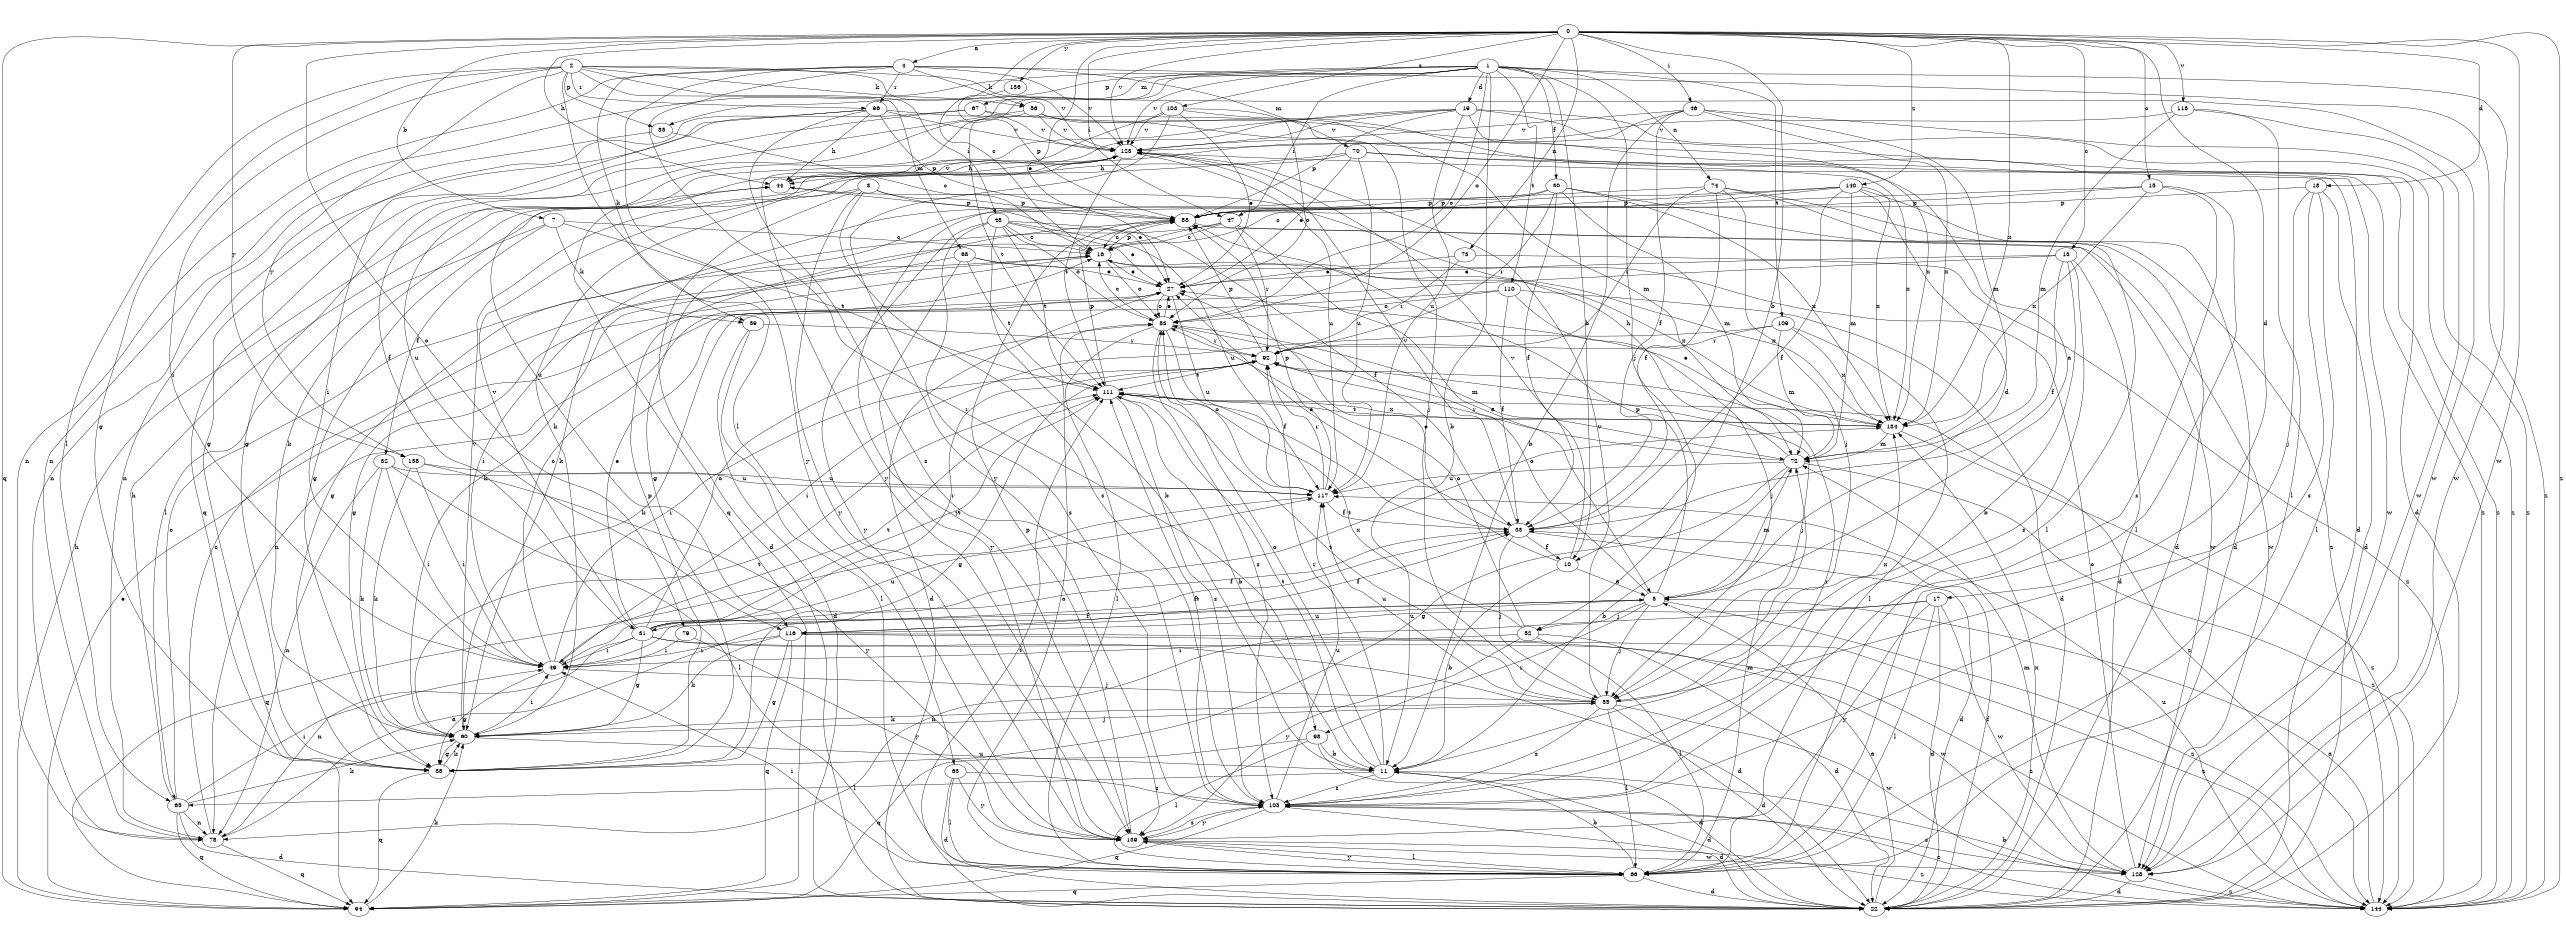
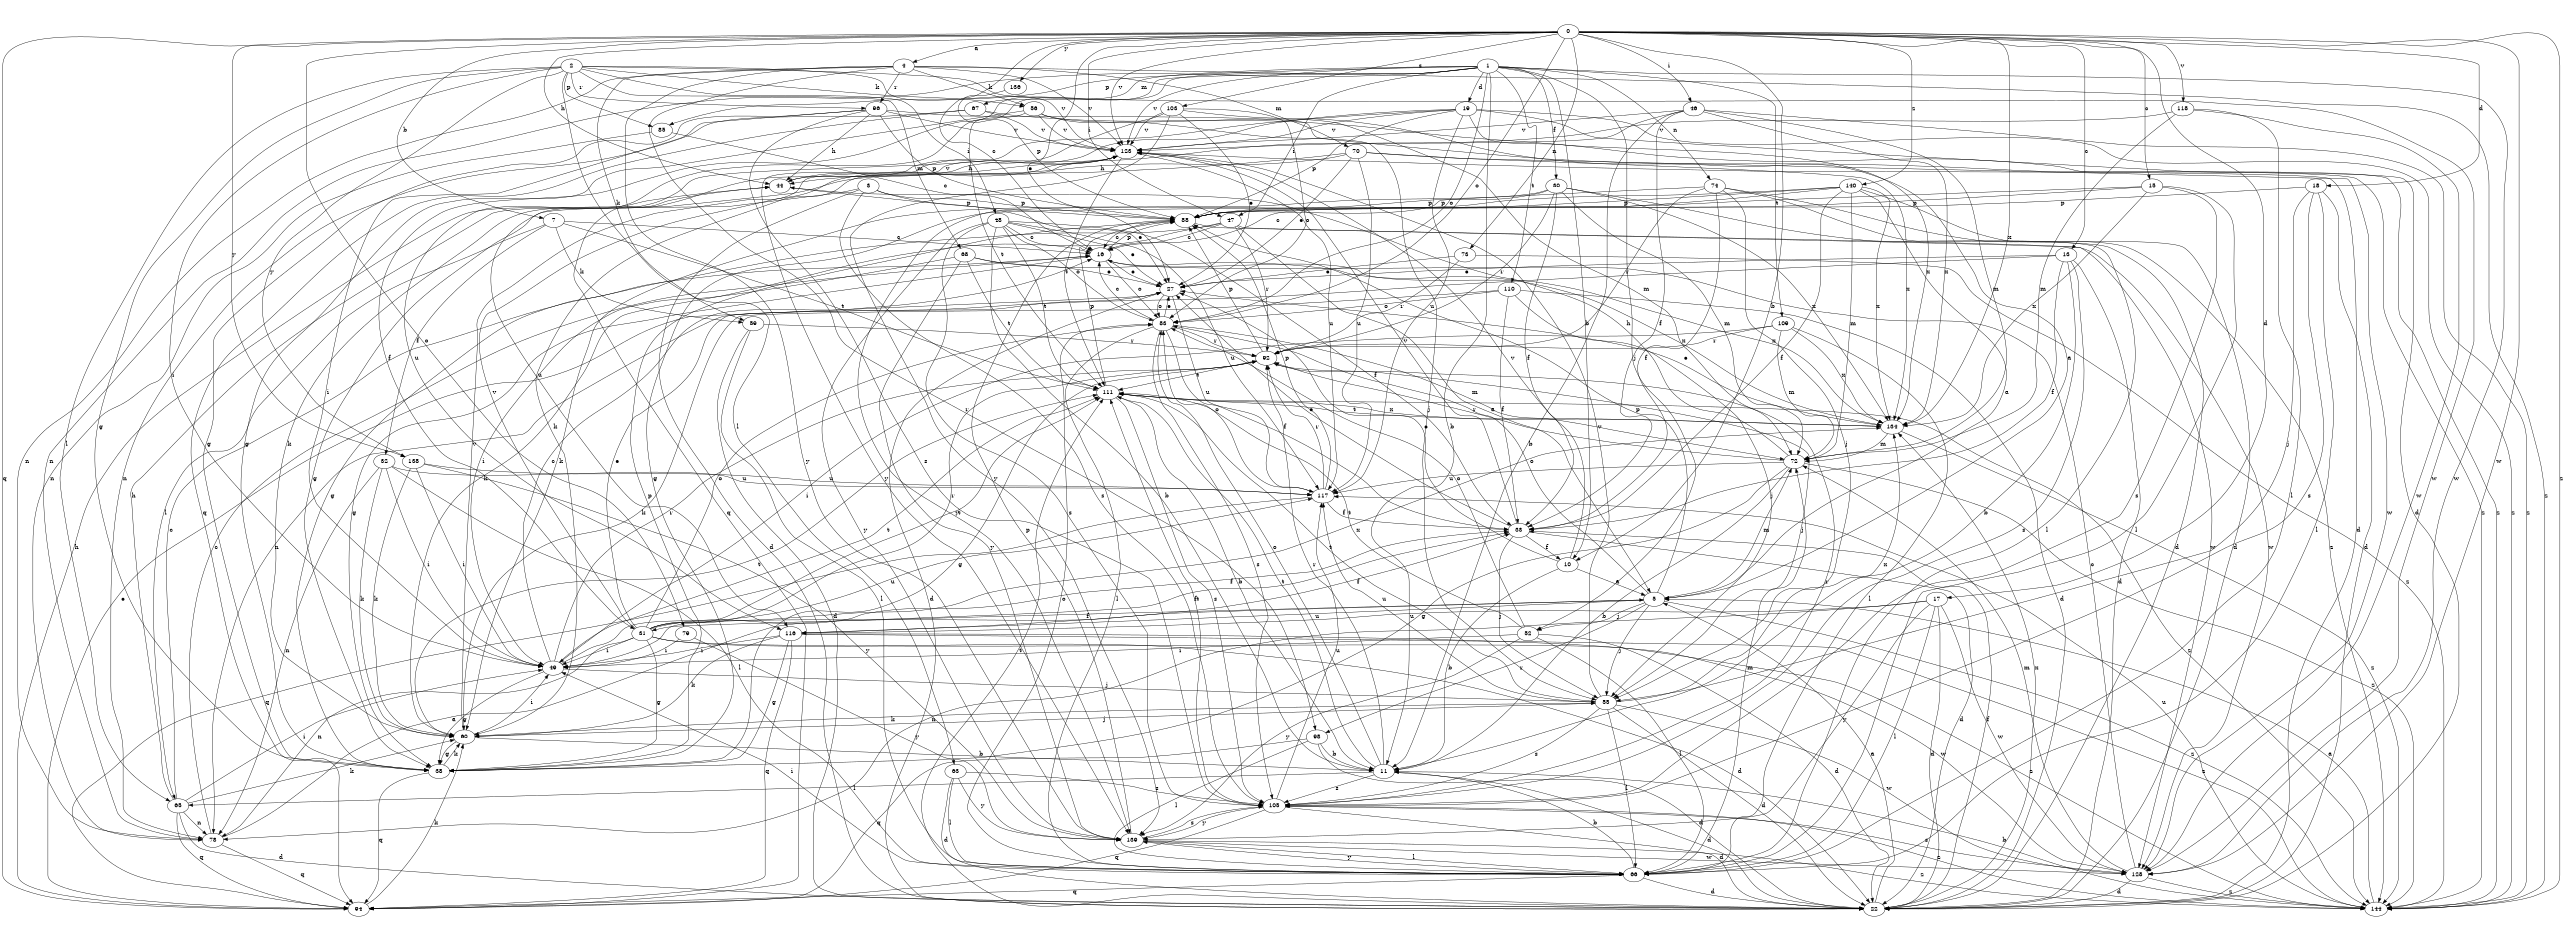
  strict digraph {
    0
    4
    7
    10
    13
    15
    16
    17
    18
    27
    44
    46
    47
    73
    79
    83
    94
    103
    118
    123
    128
    134
    136
    138
    140
    144
    78
    56
    96
    139
    59
    70
    98
    65
    32
    111
    11
    5
    22
    105
    33
    38
    88
    66
    116
    55
    117
    72
    60
    n50 [label=92]
    49
    1
    19
    30
    31
    52
    67
    74
    85
    109
    110
    2
    48
    63
    68
    3
    0 -> 4 [label=a]
    0 -> 7 [label=b]
    0 -> 10 [label=b]
    0 -> 13 [label=c]
    0 -> 15 [label=c]
    0 -> 16 [label=c]
    0 -> 17 [label=d]
    0 -> 18 [label=d]
    0 -> 27 [label=e]
    0 -> 44 [label=h]
    0 -> 46 [label=i]
    0 -> 47 [label=i]
    0 -> 73 [label=n]
    0 -> 79 [label=o]
    0 -> 83 [label=o]
    0 -> 94 [label=q]
    0 -> 103 [label=s]
    0 -> 118 [label=v]
    0 -> 123 [label=v]
    0 -> 128 [label=w]
    0 -> 134 [label=x]
    0 -> 136 [label=y]
    0 -> 138 [label=y]
    0 -> 140 [label=z]
    0 -> 144 [label=z]
    4 -> 123 [label=v]
    4 -> 144 [label=z]
    4 -> 78 [label=n]
    4 -> 56 [label=k]
    4 -> 96 [label=r]
    4 -> 139 [label=y]
    4 -> 59 [label=k]
    4 -> 70 [label=m]
    4 -> 98 [label=r]
    7 -> 16 [label=c]
    7 -> 59 [label=k]
    7 -> 65 [label=l]
    7 -> 32 [label=f]
    7 -> 111 [label=t]
    10 -> 27 [label=e]
    10 -> 123 [label=v]
    10 -> 11 [label=b]
    10 -> 5 [label=a]
    13 -> 27 [label=e]
    13 -> 78 [label=n]
    13 -> 11 [label=b]
    13 -> 22 [label=d]
    13 -> 105 [label=s]
    13 -> 33 [label=f]
    15 -> 134 [label=x]
    15 -> 105 [label=s]
    15 -> 38 [label=g]
    15 -> 88 [label=p]
    15 -> 66 [label=l]
    16 -> 27 [label=e]
    16 -> 83 [label=o]
    16 -> 134 [label=x]
    16 -> 38 [label=g]
    16 -> 88 [label=p]
    17 -> 128 [label=w]
    17 -> 78 [label=n]
    17 -> 139 [label=y]
    17 -> 22 [label=d]
    17 -> 66 [label=l]
    17 -> 116 [label=u]
    18 -> 22 [label=d]
    18 -> 105 [label=s]
    18 -> 88 [label=p]
    18 -> 66 [label=l]
    18 -> 55 [label=j]
    27 -> 83 [label=o]
    27 -> 22 [label=d]
    27 -> 117 [label=u]
    44 -> 123 [label=v]
    44 -> 88 [label=p]
    46 -> 123 [label=v]
    46 -> 134 [label=x]
    46 -> 144 [label=z]
    46 -> 11 [label=b]
    46 -> 33 [label=f]
    46 -> 72 [label=m]
    46 -> 60 [label=k]
    47 -> 16 [label=c]
    47 -> 128 [label=w]
    47 -> 5 [label=a]
    47 -> 38 [label=g]
    47 -> 60 [label=k]
    47 -> n50 [label=r]
    73 -> 27 [label=e]
    73 -> 144 [label=z]
    73 -> n50 [label=r]
    79 -> 139 [label=y]
    79 -> 49 [label=i]
    83 -> 16 [label=c]
    83 -> 27 [label=e]
    83 -> 105 [label=s]
    83 -> 33 [label=f]
    83 -> 66 [label=l]
    83 -> 72 [label=m]
    83 -> n50 [label=r]
    94 -> 27 [label=e]
    94 -> 44 [label=h]
    94 -> 60 [label=k]
    103 -> 27 [label=e]
    103 -> 83 [label=o]
    103 -> 94 [label=q]
    103 -> 123 [label=v]
    103 -> 139 [label=y]
    103 -> 5 [label=a]
    118 -> 123 [label=v]
    118 -> 128 [label=w]
    118 -> 66 [label=l]
    118 -> 72 [label=m]
    123 -> 44 [label=h]
    123 -> 111 [label=t]
    123 -> 22 [label=d]
    123 -> 117 [label=u]
    128 -> 16 [label=c]
    128 -> 144 [label=z]
    128 -> 22 [label=d]
    128 -> 105 [label=s]
    128 -> 72 [label=m]
    134 -> 27 [label=e]
    134 -> 144 [label=z]
    134 -> 111 [label=t]
    134 -> 72 [label=m]
    136 -> 88 [label=p]
    138 -> 139 [label=y]
    138 -> 117 [label=u]
    138 -> 60 [label=k]
    138 -> 49 [label=i]
    140 -> 16 [label=c]
    140 -> 134 [label=x]
-   140 -> 5 [label=d]
+   140 -> 5 [label=a]
    140 -> 22 [label=d]
    140 -> 33 [label=f]
    140 -> 88 [label=p]
    140 -> 72 [label=m]
    140 -> 60 [label=k]
    144 -> 11 [label=b]
    144 -> 5 [label=a]
    144 -> 117 [label=u]
    78 -> 16 [label=c]
    78 -> 94 [label=q]
    78 -> 5 [label=a]
    56 -> 123 [label=v]
    56 -> 111 [label=t]
    56 -> 38 [label=g]
    56 -> 55 [label=j]
    56 -> 72 [label=m]
    96 -> 44 [label=h]
    96 -> 123 [label=v]
    96 -> 144 [label=z]
    96 -> 105 [label=s]
    96 -> 38 [label=g]
    96 -> 88 [label=p]
    96 -> 49 [label=i]
    139 -> 128 [label=w]
    139 -> 144 [label=z]
    139 -> 105 [label=s]
    139 -> 88 [label=p]
    139 -> 66 [label=l]
    59 -> 22 [label=d]
    59 -> 66 [label=l]
    59 -> n50 [label=r]
    70 -> 27 [label=e]
    70 -> 44 [label=h]
    70 -> 128 [label=w]
    70 -> 134 [label=x]
    70 -> 117 [label=u]
    70 -> 60 [label=k]
    98 -> 94 [label=q]
    98 -> 11 [label=b]
    98 -> 22 [label=d]
    98 -> 66 [label=l]
    65 -> 16 [label=c]
    65 -> 44 [label=h]
    65 -> 94 [label=q]
    65 -> 78 [label=n]
    65 -> 22 [label=d]
    65 -> 60 [label=k]
    65 -> 49 [label=i]
    32 -> 78 [label=n]
    32 -> 66 [label=l]
    32 -> 117 [label=u]
    32 -> 60 [label=k]
    32 -> 49 [label=i]
    111 -> 134 [label=x]
    111 -> 144 [label=z]
    111 -> 11 [label=b]
    111 -> 105 [label=s]
    111 -> 88 [label=p]
    11 -> 83 [label=o]
    11 -> 65 [label=l]
    11 -> 111 [label=t]
    11 -> 22 [label=d]
    11 -> 105 [label=s]
    11 -> n50 [label=r]
    5 -> 83 [label=o]
    5 -> 144 [label=z]
    5 -> 98 [label=r]
    5 -> 88 [label=p]
    5 -> 116 [label=u]
    5 -> 55 [label=j]
    5 -> 72 [label=m]
    5 -> 31 [label=f]
    5 -> 52 [label=j]
    22 -> 134 [label=x]
    22 -> 111 [label=t]
    22 -> 5 [label=a]
    22 -> 33 [label=f]
    105 -> 94 [label=q]
    105 -> 144 [label=z]
    105 -> 139 [label=y]
    105 -> 111 [label=t]
    105 -> 22 [label=d]
    105 -> 117 [label=u]
    105 -> n50 [label=r]
    33 -> 10 [label=f]
    33 -> 27 [label=e]
    33 -> 123 [label=v]
    33 -> 22 [label=d]
    33 -> 55 [label=j]
    38 -> 94 [label=q]
    38 -> 88 [label=p]
    38 -> 60 [label=k]
    88 -> 16 [label=c]
    88 -> 128 [label=w]
    66 -> 83 [label=o]
    66 -> 94 [label=q]
    66 -> 139 [label=y]
    66 -> 11 [label=b]
    66 -> 22 [label=d]
    66 -> 72 [label=m]
    66 -> 49 [label=i]
    116 -> 94 [label=q]
    116 -> 128 [label=w]
    116 -> 144 [label=z]
    116 -> 33 [label=f]
    116 -> 38 [label=g]
    116 -> 60 [label=k]
    116 -> 49 [label=i]
    55 -> 123 [label=v]
    55 -> 128 [label=w]
    55 -> 134 [label=x]
    55 -> 111 [label=t]
    55 -> 22 [label=d]
    55 -> 105 [label=s]
    55 -> 66 [label=l]
    55 -> 117 [label=u]
    55 -> 60 [label=k]
    117 -> 83 [label=o]
    117 -> 94 [label=q]
    117 -> 33 [label=f]
    117 -> 88 [label=p]
    117 -> n50 [label=r]
    72 -> 44 [label=h]
    72 -> 144 [label=z]
    72 -> 11 [label=b]
    72 -> 38 [label=g]
    72 -> 117 [label=u]
    72 -> n50 [label=r]
    60 -> 123 [label=v]
    60 -> 111 [label=t]
-   60 -> 11 [label=u]
+   60 -> 11 [label=b]
    60 -> 38 [label=g]
    60 -> 55 [label=j]
    60 -> 49 [label=i]
    n50 -> 111 [label=t]
    n50 -> 38 [label=g]
    n50 -> 88 [label=p]
    n50 -> 55 [label=j]
    49 -> 16 [label=c]
    49 -> 111 [label=t]
    49 -> 33 [label=f]
    49 -> 38 [label=g]
    49 -> 55 [label=j]
    49 -> 117 [label=u]
    49 -> n50 [label=r]
    1 -> 10 [label=b]
    1 -> 47 [label=i]
    1 -> 83 [label=o]
    1 -> 123 [label=v]
    1 -> 128 [label=w]
    1 -> 78 [label=n]
    1 -> 11 [label=b]
    1 -> 116 [label=u]
    1 -> 19 [label=d]
    1 -> 30 [label=f]
    1 -> 31 [label=f]
    1 -> 52 [label=j]
    1 -> 67 [label=m]
    1 -> 74 [label=n]
    1 -> 85 [label=p]
    1 -> 109 [label=t]
    1 -> 110 [label=t]
    19 -> 123 [label=v]
    19 -> 134 [label=x]
    19 -> 144 [label=z]
    19 -> 139 [label=y]
    19 -> 22 [label=d]
    19 -> 88 [label=p]
    19 -> 116 [label=u]
    19 -> 117 [label=u]
    30 -> 134 [label=x]
    30 -> 139 [label=y]
    30 -> 33 [label=f]
    30 -> 88 [label=p]
    30 -> 66 [label=l]
    30 -> 72 [label=m]
    30 -> n50 [label=r]
    31 -> 27 [label=e]
    31 -> 83 [label=o]
    31 -> 123 [label=v]
    31 -> 134 [label=x]
    31 -> 144 [label=z]
    31 -> 78 [label=n]
    31 -> 111 [label=t]
    31 -> 22 [label=d]
    31 -> 33 [label=f]
-   31 -> 60 [label=g]
+   31 -> 38 [label=g]
    31 -> n50 [label=r]
    31 -> 49 [label=i]
    52 -> 83 [label=o]
    52 -> 139 [label=y]
    52 -> 111 [label=t]
    52 -> 22 [label=d]
    52 -> 66 [label=l]
    52 -> 49 [label=i]
    67 -> 94 [label=q]
    67 -> 123 [label=v]
    67 -> 144 [label=z]
    67 -> 78 [label=n]
    74 -> 144 [label=z]
    74 -> 22 [label=d]
    74 -> 33 [label=f]
    74 -> 88 [label=p]
    74 -> 55 [label=j]
    74 -> n50 [label=r]
    85 -> 16 [label=c]
    85 -> 78 [label=n]
    109 -> 134 [label=x]
    109 -> 66 [label=l]
    109 -> 72 [label=m]
    109 -> n50 [label=r]
    109 -> 49 [label=i]
    110 -> 83 [label=o]
    110 -> 22 [label=d]
    110 -> 33 [label=f]
    110 -> 55 [label=j]
    110 -> 60 [label=k]
    2 -> 123 [label=v]
    2 -> 128 [label=w]
    2 -> 138 [label=y]
    2 -> 56 [label=k]
    2 -> 96 [label=r]
    2 -> 65 [label=l]
    2 -> 38 [label=g]
    2 -> 49 [label=i]
    2 -> 85 [label=p]
    2 -> 48 [label=i]
    2 -> 63 [label=l]
    2 -> 68 [label=m]
    48 -> 16 [label=c]
    48 -> 27 [label=e]
    48 -> 83 [label=o]
    48 -> 139 [label=y]
    48 -> 111 [label=t]
    48 -> 11 [label=b]
    48 -> 105 [label=s]
    48 -> 33 [label=f]
    48 -> 117 [label=u]
    63 -> 139 [label=y]
    63 -> 22 [label=d]
    63 -> 105 [label=s]
    63 -> 66 [label=l]
    68 -> 27 [label=e]
    68 -> 134 [label=x]
    68 -> 139 [label=y]
    68 -> 111 [label=t]
    68 -> 49 [label=i]
    3 -> 27 [label=e]
-   3 -> 139 [label=y]
    3 -> 22 [label=d]
    3 -> 105 [label=s]
    3 -> 38 [label=g]
    3 -> 88 [label=p]
  }
